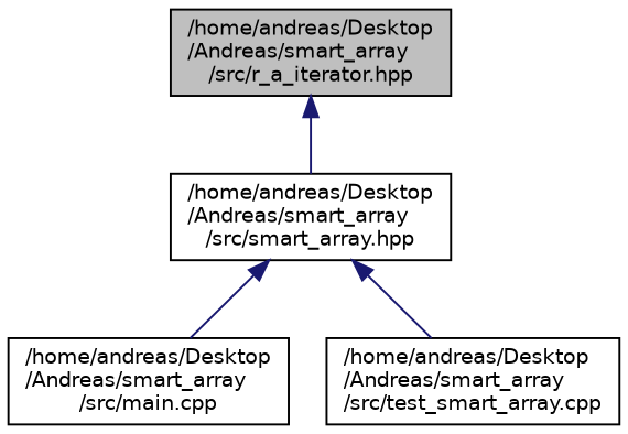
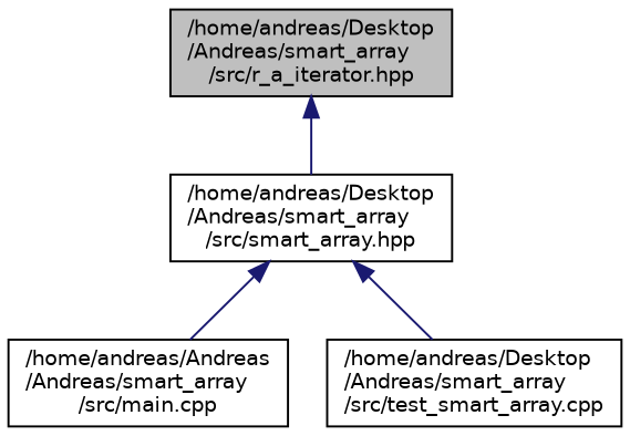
  digraph {
    node [color=black fillcolor=white fontname=Helvetica fontsize=10 shape=record style=filled]
    edge [color=midnightblue dir=back fontname=Helvetica fontsize=10 labelfontname=Helvetica labelfontsize=10 style=solid]
    n1 [fillcolor=grey75 fontcolor=black height=0.2 label="/home/andreas/Desktop\l/Andreas/smart_array\l/src/r_a_iterator.hpp" width=0.4]
    n2 [height=0.2 label="/home/andreas/Desktop\l/Andreas/smart_array\l/src/smart_array.hpp" width=0.4]
-   n3 [height=0.2 label="/home/andreas/Desktop\l/Andreas/smart_array\l/src/main.cpp" width=0.4]
+   n3 [height=0.2 label="/home/andreas/Andreas\l/Andreas/smart_array\l/src/main.cpp" width=0.4]
    n4 [height=0.2 label="/home/andreas/Desktop\l/Andreas/smart_array\l/src/test_smart_array.cpp" width=0.4]
    n1 -> n2
    n2 -> n3
    n2 -> n4
  }
